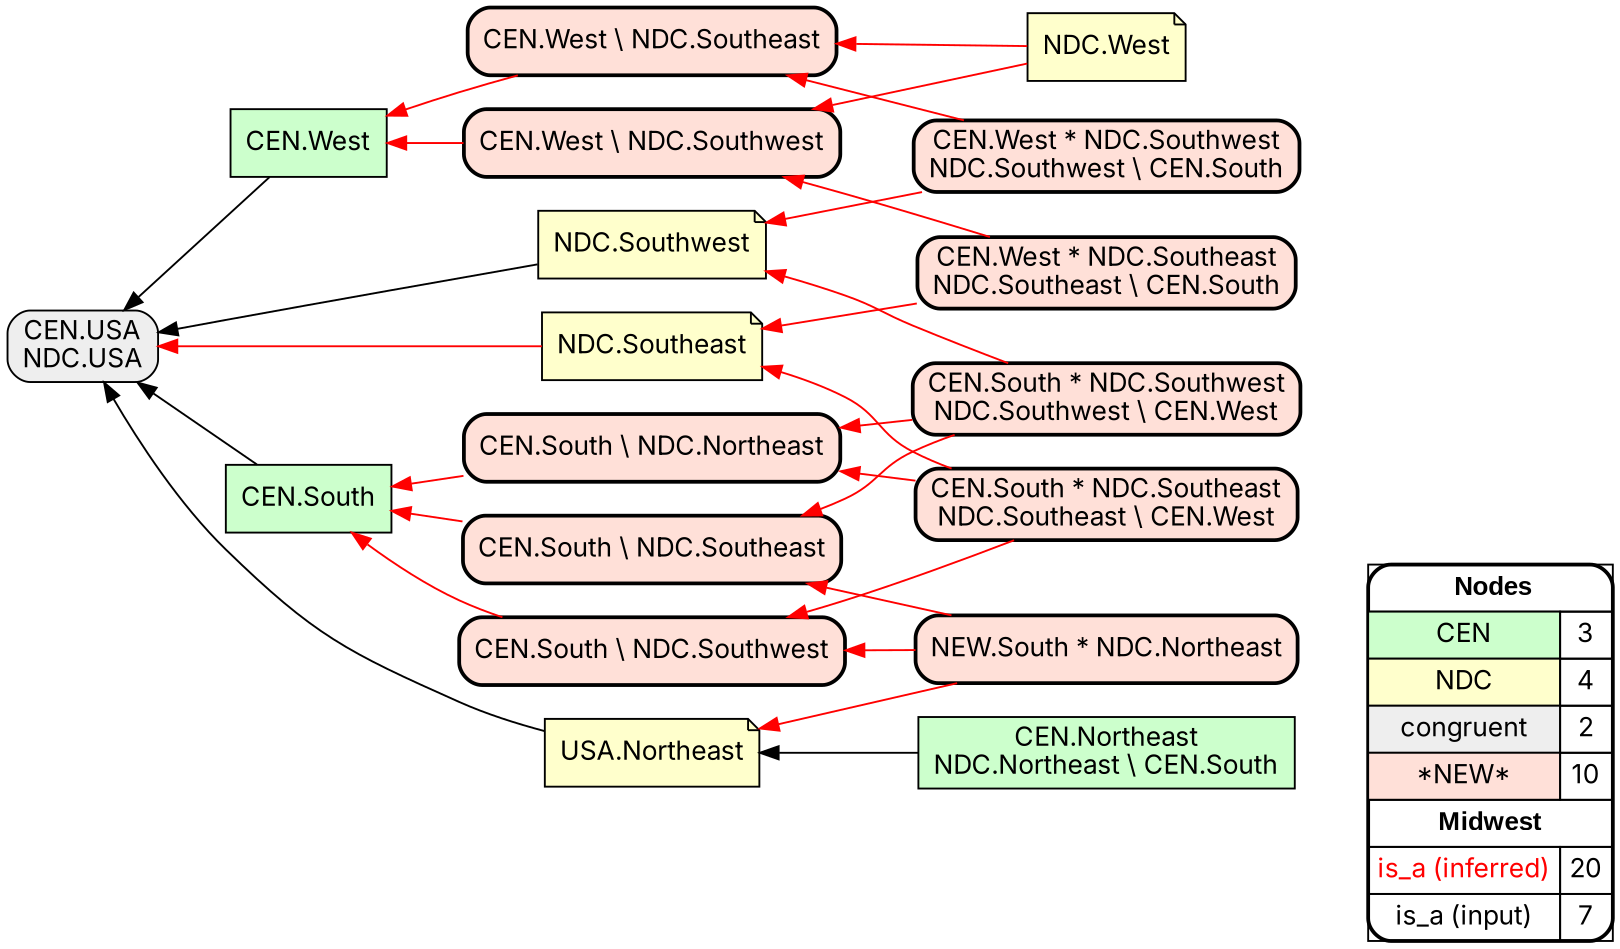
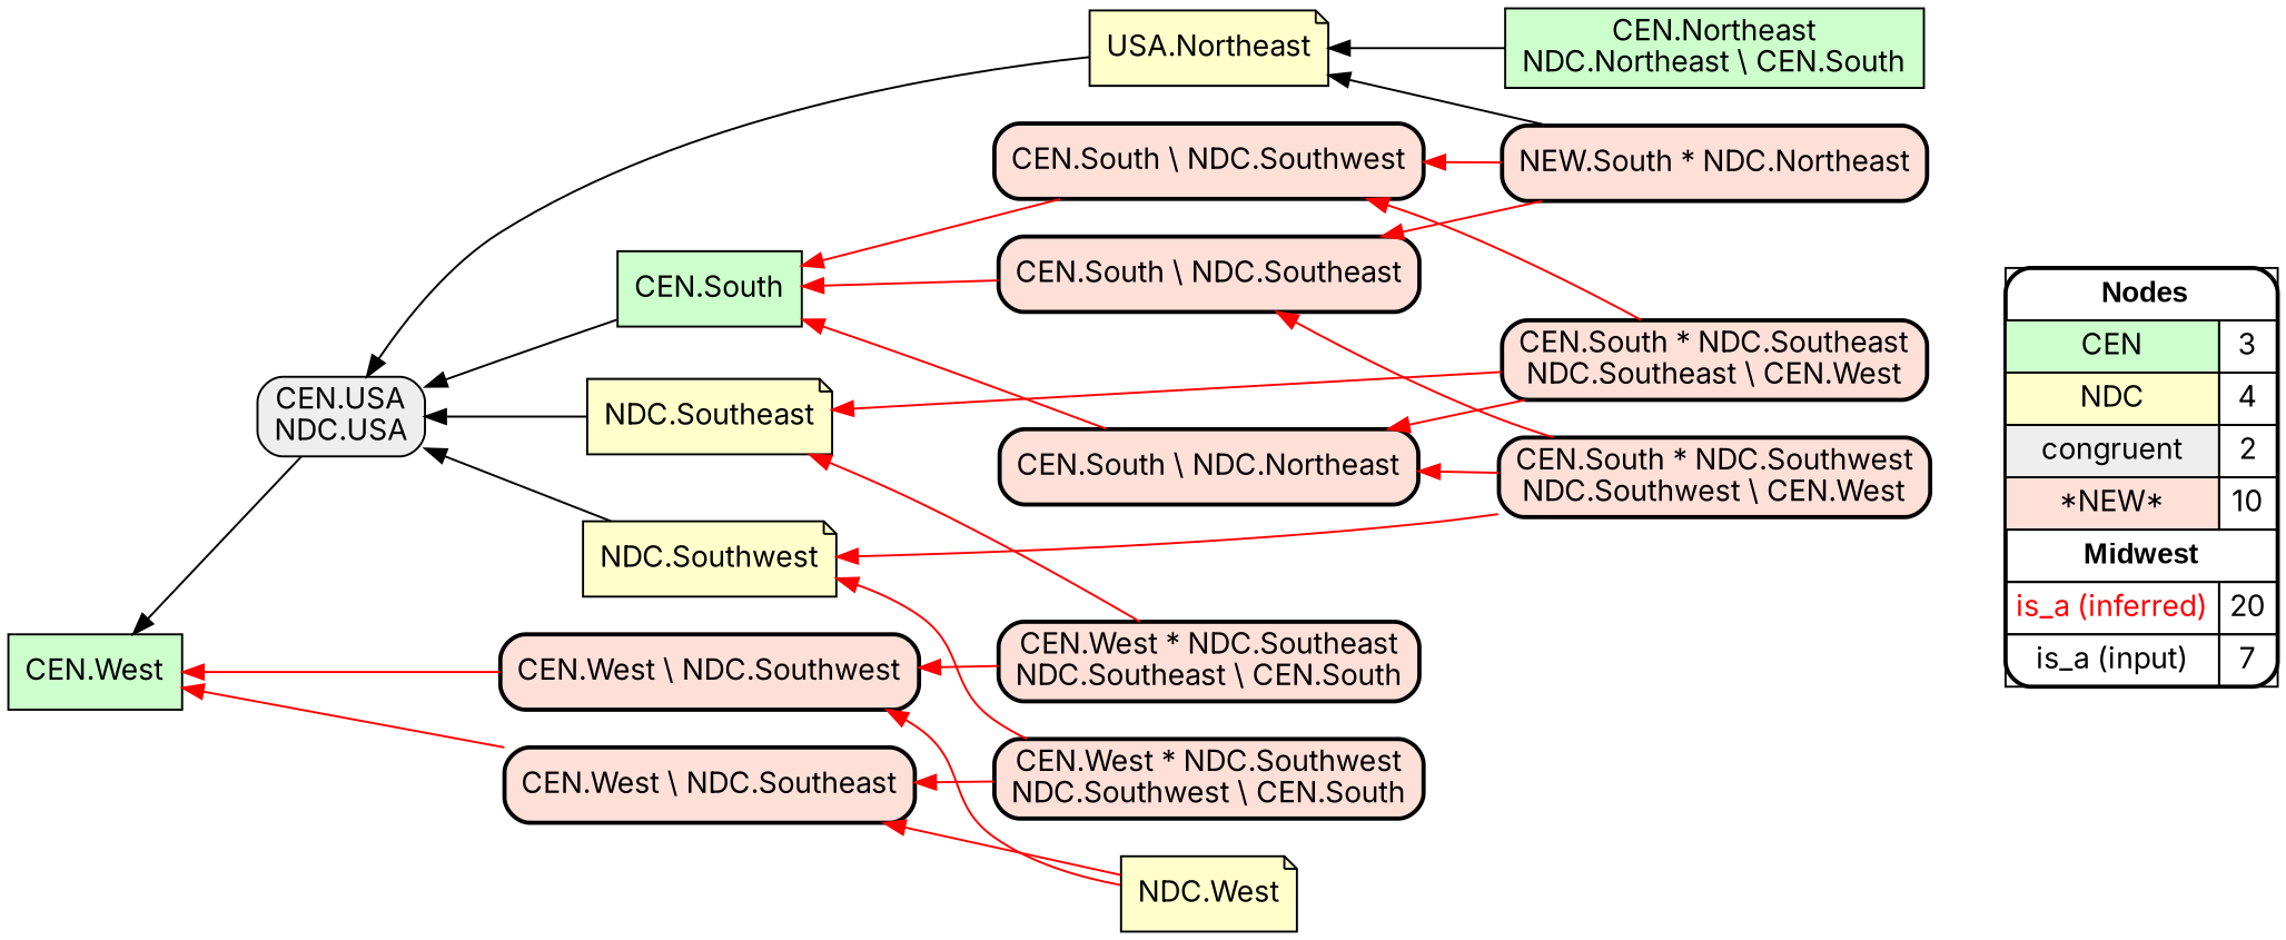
  digraph {
    fontname=Inter
    rankdir=RL
    node [fillcolor="#FFE0D8" fontname=Inter shape=box style="filled,rounded,bold"]
    edge [arrowhead=normal color="#FF0000" constraint=true fontname=Inter penwidth=1 style=solid]
    n1 [fillcolor=white label=<   <TABLE BORDER="0" CELLBORDER="1" CELLSPACING="0" CELLPADDING="4">  <TR> <TD COLSPAN="2"><font face="Arial Black"> Nodes</font></TD> </TR>  <TR>   <TD bgcolor="#CCFFCC" fontname="helvetica">CEN</TD>   <TD>3</TD>   </TR>  <TR>   <TD bgcolor="#FFFFCC" fontname="helvetica">NDC</TD>   <TD>4</TD>   </TR>  <TR>   <TD bgcolor="#EEEEEE" fontname="helvetica">congruent</TD>   <TD>2</TD>   </TR>  <TR>   <TD bgcolor="#FFE0D8" fontname="helvetica">*NEW*</TD>   <TD>10</TD>   </TR>  <TR> <TD COLSPAN="2"><font face = "Arial Black"> Midwest </font></TD> </TR>  <TR>   <TD><font color ="#FF0000">is_a (inferred)</font></TD><TD>20</TD> </TR> <TR>   <TD><font color ="#000000">is_a (input)</font></TD><TD>7</TD> </TR> </TABLE>   > margin=0]
    "CEN.West" [fillcolor="#CCFFCC" style=filled]
    "CEN.USA\nNDC.USA" [fillcolor="#EEEEEE" style="filled,rounded"]
    "CEN.South" [fillcolor="#CCFFCC" style=filled]
    "CEN.Northeast\nNDC.Northeast \\ CEN.South" [fillcolor="#CCFFCC" style=filled]
    n6 [fillcolor="#FFFFCC" label="USA.Northeast" shape=note style=filled]
    "NDC.Southwest" [fillcolor="#FFFFCC" shape=note style=filled]
    "NDC.West" [fillcolor="#FFFFCC" shape=note style=filled]
    "CEN.West \\ NDC.Southwest"
    "CEN.West \\ NDC.Southeast"
    "NDC.Southeast" [fillcolor="#FFFFCC" shape=note style=filled]
    "CEN.West * NDC.Southeast\nNDC.Southeast \\ CEN.South"
    "CEN.West * NDC.Southwest\nNDC.Southwest \\ CEN.South"
    "CEN.South \\ NDC.Southeast"
    "CEN.South \\ NDC.Southwest"
    "CEN.South \\ NDC.Northeast"
    "CEN.South * NDC.Southeast\nNDC.Southeast \\ CEN.West"
    "CEN.South * NDC.Southwest\nNDC.Southwest \\ CEN.West"
    n19 [label="NEW.South * NDC.Northeast"]
    subgraph sub_1 {
      rank=source
      n1
    }
-   "CEN.West" -> "CEN.USA\nNDC.USA" [color="#000000"]
+   "CEN.USA\nNDC.USA" -> "CEN.West" [color="#000000"]
    "CEN.South" -> "CEN.USA\nNDC.USA" [color="#000000"]
    "CEN.Northeast\nNDC.Northeast \\ CEN.South" -> n6 [color="#000000"]
    n6 -> "CEN.USA\nNDC.USA" [color="#000000"]
    "NDC.Southwest" -> "CEN.USA\nNDC.USA" [color="#000000"]
    "NDC.West" -> "CEN.West \\ NDC.Southwest"
    "NDC.West" -> "CEN.West \\ NDC.Southeast"
    "CEN.West \\ NDC.Southwest" -> "CEN.West"
    "CEN.West \\ NDC.Southeast" -> "CEN.West"
-   "NDC.Southeast" -> "CEN.USA\nNDC.USA"
+   "NDC.Southeast" -> "CEN.USA\nNDC.USA" [color="#000000"]
    "CEN.West * NDC.Southeast\nNDC.Southeast \\ CEN.South" -> "CEN.West \\ NDC.Southwest"
    "CEN.West * NDC.Southeast\nNDC.Southeast \\ CEN.South" -> "NDC.Southeast"
    "CEN.West * NDC.Southwest\nNDC.Southwest \\ CEN.South" -> "NDC.Southwest"
    "CEN.West * NDC.Southwest\nNDC.Southwest \\ CEN.South" -> "CEN.West \\ NDC.Southeast"
    "CEN.South \\ NDC.Southeast" -> "CEN.South"
    "CEN.South \\ NDC.Southwest" -> "CEN.South"
    "CEN.South \\ NDC.Northeast" -> "CEN.South"
    "CEN.South * NDC.Southeast\nNDC.Southeast \\ CEN.West" -> "NDC.Southeast"
    "CEN.South * NDC.Southeast\nNDC.Southeast \\ CEN.West" -> "CEN.South \\ NDC.Southwest"
    "CEN.South * NDC.Southeast\nNDC.Southeast \\ CEN.West" -> "CEN.South \\ NDC.Northeast"
    "CEN.South * NDC.Southwest\nNDC.Southwest \\ CEN.West" -> "NDC.Southwest"
    "CEN.South * NDC.Southwest\nNDC.Southwest \\ CEN.West" -> "CEN.South \\ NDC.Southeast"
    "CEN.South * NDC.Southwest\nNDC.Southwest \\ CEN.West" -> "CEN.South \\ NDC.Northeast"
-   n19 -> n6
+   n19 -> n6 [color="#000000"]
    n19 -> "CEN.South \\ NDC.Southeast"
    n19 -> "CEN.South \\ NDC.Southwest"
  }
